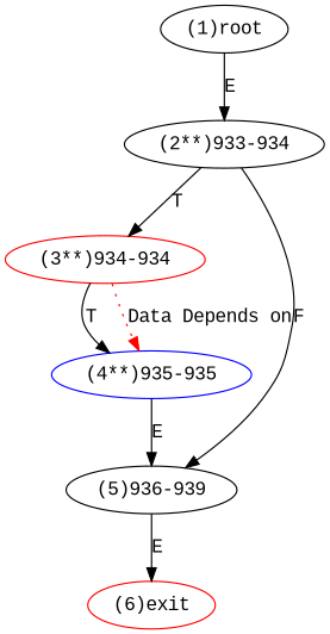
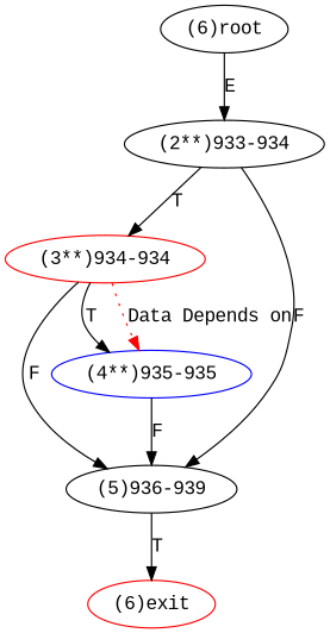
  digraph {
    fontname="Liberation Mono"
    node [fontname="Liberation Mono"]
    edge [fontname="Liberation Mono"]
-   n1 [label="(1)root"]
+   n1 [label="(6)root"]
    n2 [color=black label="(2**)933-934"]
    n3 [color=red label="(3**)934-934"]
    n4 [label="(5)936-939"]
    n5 [color=blue label="(4**)935-935"]
    n6 [color=red label="(6)exit"]
    n1 -> n2 [label=E]
    n2 -> n3 [label=T]
    n2 -> n4 [label=F]
+   n3 -> n4 [label=F]
    n3 -> n5 [label=T]
    n3 -> n5 [color=red label="Data Depends on" style=dotted]
-   n4 -> n6 [label=E]
-   n5 -> n4 [label=E]
+   n4 -> n6 [label=T]
+   n5 -> n4 [label=F]
  }
